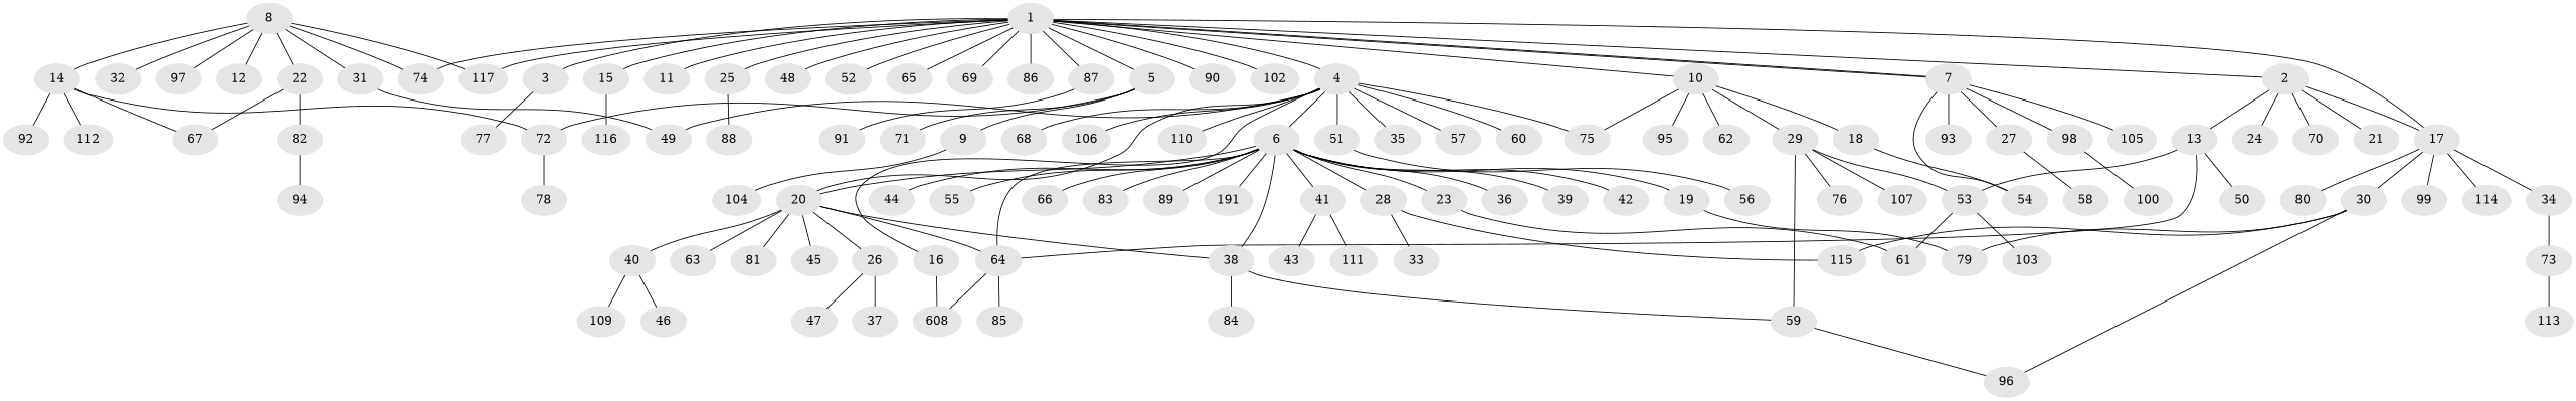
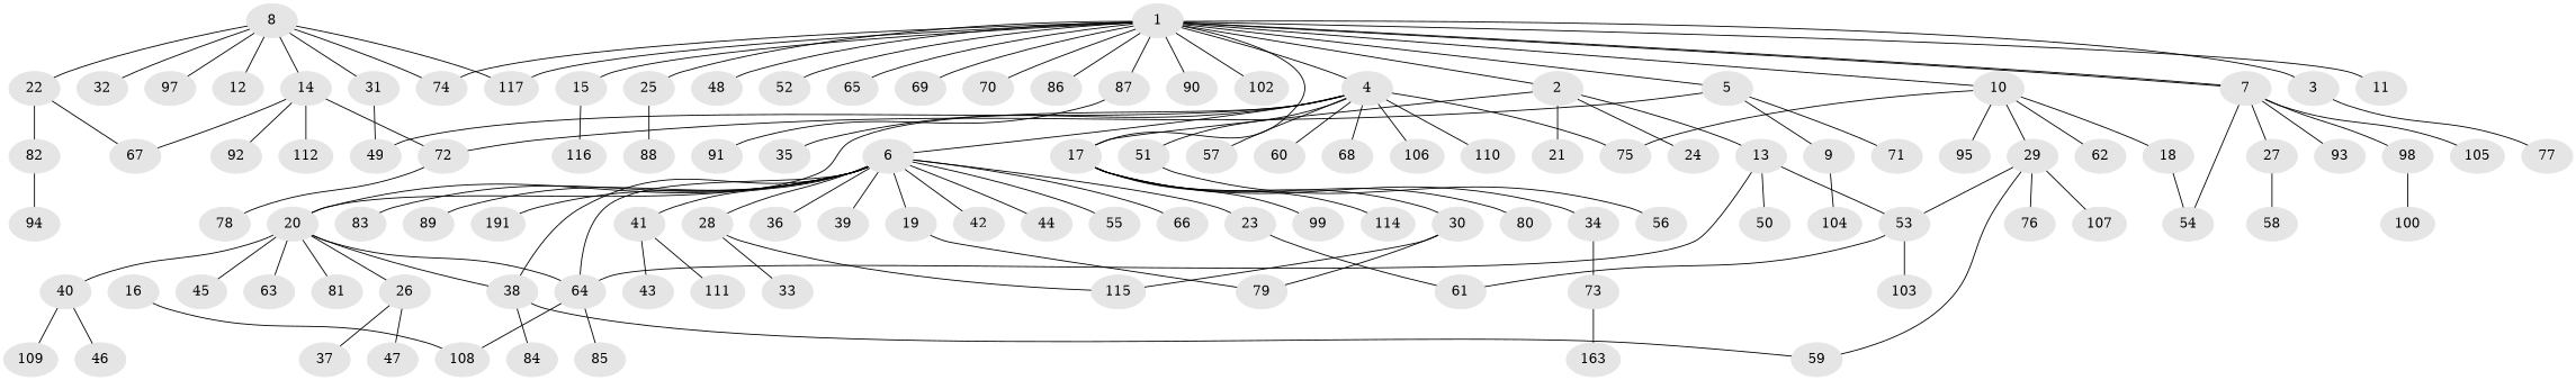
  graph {
    node [color=gray90 style=filled]
    1
    2
    3
    4
    5
    7
    10
    11
    15
    17
    25
    48
    52
    65
    69
    70
    74
    86
    87
    90
    102
    117
    13
    21
    24
    77
    6
    16
    20
    35
    49
    51
    57
    60
    68
    75
    106
    110
    9
    71
    72
    27
    54
    93
    98
    105
    8
    12
    14
    22
    31
    32
    97
    18
    29
    62
    95
    116
    30
    34
    80
    99
    114
    88
    91
    64
    50
    53
    19
    23
    28
    36
    38
    39
    41
    42
    44
    55
    66
    83
    89
    n82 [label=191]
-   108 [label=608]
+   108
    26
    40
    45
    63
    81
    56
    104
    78
    79
    61
    33
    115
    59
    84
    43
    111
    85
    58
    100
    67
    92
    112
    82
    76
    107
    103
-   96
    73
    37
    47
    46
    109
    94
-   113
+   113 [label=163]
    1 -- 2
    1 -- 3
    1 -- 4
    1 -- 5
    1 -- 7
    1 -- 7
    1 -- 10
    1 -- 11
    1 -- 15
    1 -- 17
    1 -- 25
    1 -- 48
    1 -- 52
    1 -- 65
    1 -- 69
-   2 -- 70
+   1 -- 70
    1 -- 74
    1 -- 86
    1 -- 87
    1 -- 90
    1 -- 102
    1 -- 117
    2 -- 17
    2 -- 13
    2 -- 21
    2 -- 24
    3 -- 77
    4 -- 6
-   4 -- 16
    4 -- 20
    4 -- 35
    4 -- 49
    4 -- 51
    4 -- 57
    4 -- 60
    4 -- 68
    4 -- 75
    4 -- 106
    4 -- 110
    5 -- 9
    5 -- 71
    5 -- 72
    7 -- 27
    7 -- 54
    7 -- 93
    7 -- 98
    7 -- 105
    10 -- 75
    10 -- 18
    10 -- 29
    10 -- 62
    10 -- 95
    15 -- 116
    17 -- 30
    17 -- 34
    17 -- 80
    17 -- 99
    17 -- 114
    25 -- 88
    87 -- 91
    13 -- 64
    13 -- 50
    13 -- 53
    6 -- 20
    6 -- 64
    6 -- 19
    6 -- 23
    6 -- 28
    6 -- 36
    6 -- 38
    6 -- 39
    6 -- 41
    6 -- 42
    6 -- 44
    6 -- 55
    6 -- 66
    6 -- 83
    6 -- 89
    6 -- n82
    16 -- 108
    20 -- 64
    20 -- 38
    20 -- 26
    20 -- 40
    20 -- 45
    20 -- 63
    20 -- 81
    51 -- 56
    9 -- 104
    72 -- 78
    27 -- 58
    98 -- 100
    8 -- 74
    8 -- 117
    8 -- 12
    8 -- 14
    8 -- 22
    8 -- 31
    8 -- 32
    8 -- 97
    14 -- 72
    14 -- 67
    14 -- 92
    14 -- 112
    22 -- 67
    22 -- 82
    31 -- 49
    18 -- 54
    29 -- 53
    29 -- 59
    29 -- 76
    29 -- 107
    30 -- 79
    30 -- 115
-   30 -- 96
    34 -- 73
    64 -- 108
    64 -- 85
    53 -- 61
    53 -- 103
    19 -- 79
    23 -- 61
    28 -- 33
    28 -- 115
    38 -- 59
    38 -- 84
    41 -- 43
    41 -- 111
    26 -- 37
    26 -- 47
    40 -- 46
    40 -- 109
-   59 -- 96
    82 -- 94
    73 -- 113
  }
